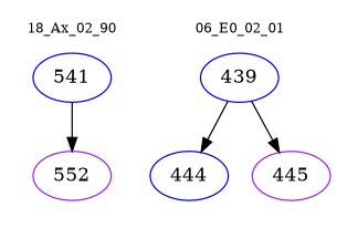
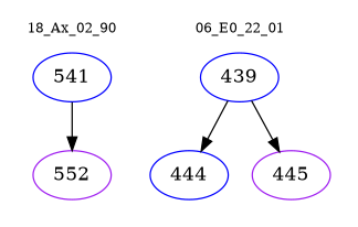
  digraph {
    node [color=blue]
    edge [color=black]
    n1 [label=541]
    n2 [color=purple label=552]
    n3 [label=439]
    n4 [label=444]
    n5 [color=purple label=445]
    subgraph cluster_1 {
      color=white
      fontsize=10
      label="18_Ax_02_90"
      n1
      n2
    }
    subgraph cluster_2 {
      color=white
      fontsize=10
-     label="06_E0_02_01"
+     label="06_E0_22_01"
      n3
      n4
      n5
    }
    n1 -> n2
    n3 -> n4
    n3 -> n5
  }
